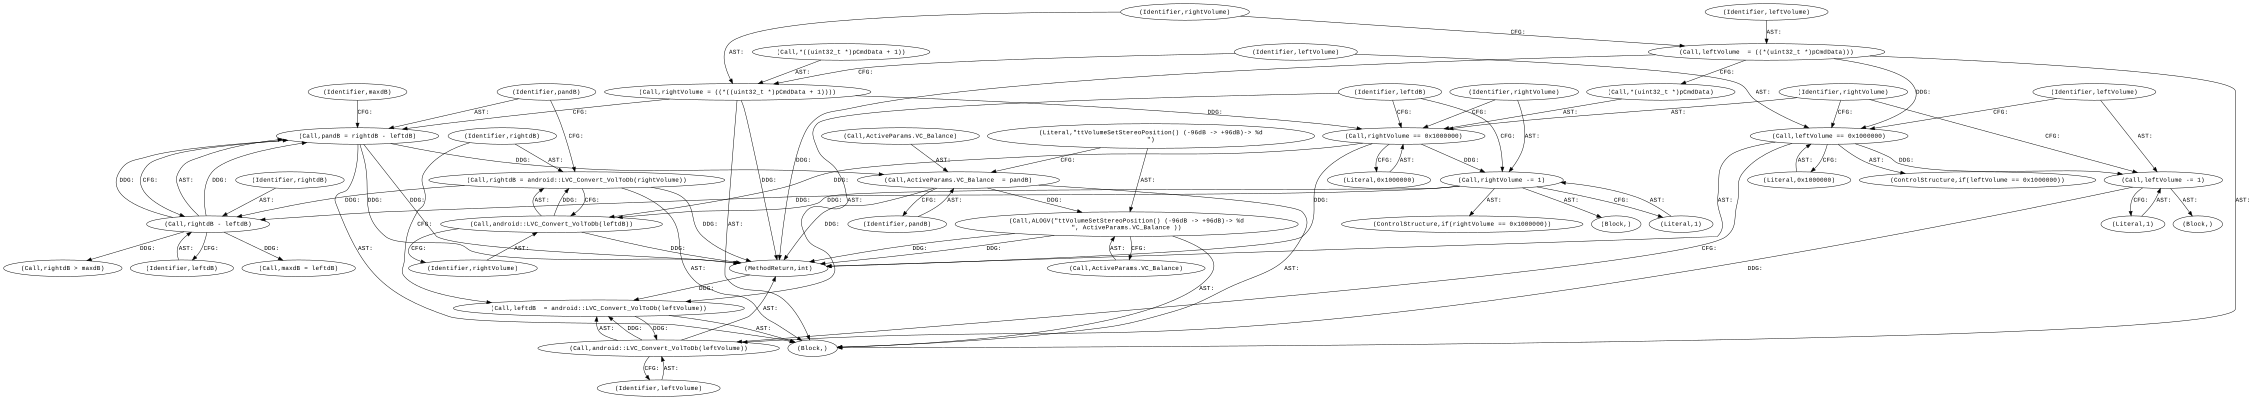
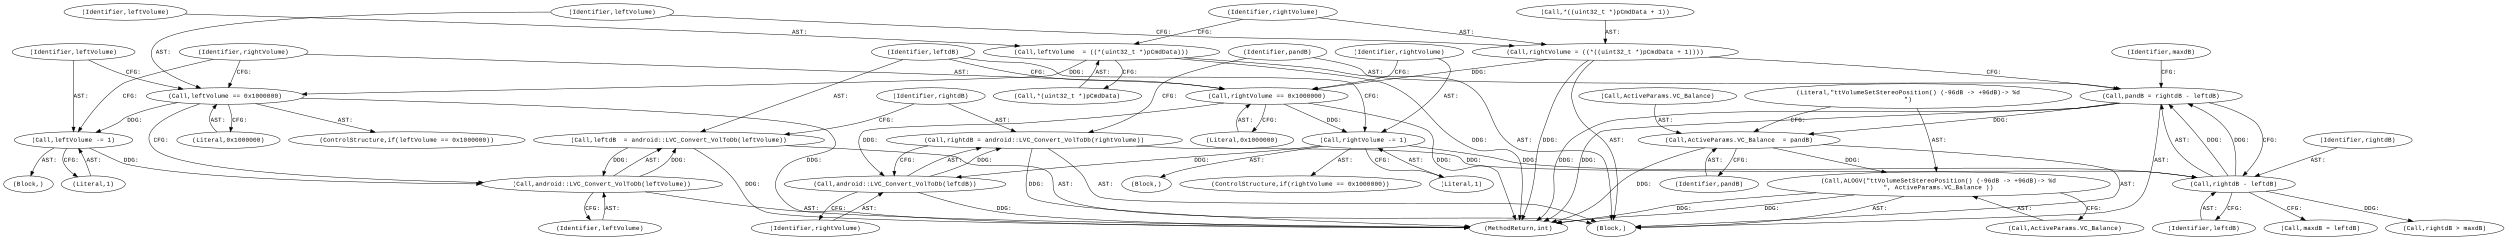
  digraph {
    fontname="Liberation Mono"
    node [fontname="Liberation Mono"]
    edge [fontname="Liberation Mono"]
    n1 [label="(Call,pandB = rightdB - leftdB)"]
    n2 [label="(Call,rightdB - leftdB)"]
    n3 [label="(Call,ActiveParams.VC_Balance  = pandB)"]
    n4 [label="(Block,)"]
    n5 [label="(MethodReturn,int)"]
    n6 [label="(Call,rightdB > maxdB)"]
    n7 [label="(Call,maxdB = leftdB)"]
    n8 [label="(Identifier,leftdB)"]
    n9 [label="(Call,ALOGV(\"\t\tVolumeSetStereoPosition() (-96dB -> +96dB)-> %d\n\", ActiveParams.VC_Balance ))"]
    n10 [label="(Identifier,pandB)"]
    n11 [label="(Call,rightdB = android::LVC_Convert_VolToDb(rightVolume))"]
    n12 [label="(Call,android::LVC_Convert_VolToDb(leftdB))"]
    n13 [label="(Identifier,rightVolume)"]
    n14 [label="(Call,rightVolume == 0x1000000)"]
    n15 [label="(Call,rightVolume -= 1)"]
    n16 [label="(Literal,0x1000000)"]
    n17 [label="(ControlStructure,if(rightVolume == 0x1000000))"]
    n18 [label="(Block,)"]
    n19 [label="(Literal,1)"]
    n20 [label="(Call,rightVolume = ((*((uint32_t *)pCmdData + 1))))"]
    n21 [label="(Call,*((uint32_t *)pCmdData + 1))"]
    n22 [label="(Call,leftdB  = android::LVC_Convert_VolToDb(leftVolume))"]
    n23 [label="(Call,android::LVC_Convert_VolToDb(leftVolume))"]
    n24 [label="(Identifier,leftVolume)"]
    n25 [label="(Call,leftVolume == 0x1000000)"]
    n26 [label="(Call,leftVolume -= 1)"]
    n27 [label="(Literal,0x1000000)"]
    n28 [label="(ControlStructure,if(leftVolume == 0x1000000))"]
    n29 [label="(Literal,1)"]
    n30 [label="(Block,)"]
    n31 [label="(Call,leftVolume  = ((*(uint32_t *)pCmdData)))"]
    n32 [label="(Call,*(uint32_t *)pCmdData)"]
    n33 [label="(Call,ActiveParams.VC_Balance)"]
    n34 [label="(Identifier,leftVolume)"]
    n35 [label="(Identifier,rightdB)"]
    n36 [label="(Identifier,leftdB)"]
    n37 [label="(Identifier,leftVolume)"]
    n38 [label="(Identifier,rightVolume)"]
    n39 [label="(Literal,\"\t\tVolumeSetStereoPosition() (-96dB -> +96dB)-> %d\n\")"]
    n40 [label="(Identifier,rightVolume)"]
    n41 [label="(Identifier,rightVolume)"]
    n42 [label="(Identifier,maxdB)"]
    n43 [label="(Identifier,pandB)"]
    n44 [label="(Identifier,leftVolume)"]
    n45 [label="(Identifier,rightdB)"]
    n46 [label="(Call,ActiveParams.VC_Balance)"]
    n1 -> n2 [label="CFG: "]
    n1 -> n3 [label="DDG: "]
    n1 -> n4 [label="AST: "]
    n1 -> n5 [label="DDG: "]
    n1 -> n5 [label="DDG: "]
    n2 -> n1 [label="AST: "]
    n2 -> n1 [label="DDG: "]
    n2 -> n1 [label="DDG: "]
    n2 -> n6 [label="DDG: "]
-   n2 -> n7 [label="DDG: "]
+   n2 -> n7 [label="CFG: "]
    n2 -> n8 [label="CFG: "]
    n3 -> n4 [label="AST: "]
    n3 -> n5 [label="DDG: "]
    n3 -> n9 [label="DDG: "]
    n3 -> n10 [label="CFG: "]
    n8 -> n2 [label="AST: "]
    n9 -> n4 [label="AST: "]
    n9 -> n5 [label="DDG: "]
    n9 -> n5 [label="DDG: "]
    n9 -> n33 [label="CFG: "]
    n10 -> n3 [label="AST: "]
    n11 -> n2 [label="DDG: "]
    n11 -> n4 [label="AST: "]
    n11 -> n5 [label="DDG: "]
    n11 -> n12 [label="CFG: "]
    n12 -> n5 [label="DDG: "]
    n12 -> n11 [label="AST: "]
    n12 -> n11 [label="DDG: "]
    n12 -> n13 [label="CFG: "]
    n13 -> n12 [label="AST: "]
    n14 -> n5 [label="DDG: "]
    n14 -> n12 [label="DDG: "]
    n14 -> n15 [label="DDG: "]
    n14 -> n16 [label="CFG: "]
    n15 -> n2 [label="DDG: "]
    n15 -> n12 [label="DDG: "]
    n15 -> n17 [label="AST: "]
    n15 -> n18 [label="AST: "]
    n15 -> n19 [label="CFG: "]
    n16 -> n14 [label="AST: "]
    n19 -> n15 [label="AST: "]
    n20 -> n1 [label="CFG: "]
    n20 -> n4 [label="AST: "]
    n20 -> n5 [label="DDG: "]
    n20 -> n14 [label="DDG: "]
    n21 -> n20 [label="AST: "]
    n22 -> n4 [label="AST: "]
-   n5 -> n22 [label="DDG: "]
+   n22 -> n5 [label="DDG: "]
    n22 -> n23 [label="DDG: "]
    n23 -> n5 [label="AST: "]
    n23 -> n22 [label="AST: "]
    n23 -> n22 [label="DDG: "]
    n23 -> n24 [label="CFG: "]
    n24 -> n23 [label="AST: "]
-   n25 -> n5 [label="AST: "]
+   n25 -> n5 [label="DDG: "]
    n25 -> n23 [label="CFG: "]
    n25 -> n26 [label="DDG: "]
    n25 -> n27 [label="CFG: "]
    n25 -> n28 [label="AST: "]
    n26 -> n23 [label="DDG: "]
    n26 -> n29 [label="CFG: "]
    n26 -> n30 [label="AST: "]
    n27 -> n25 [label="AST: "]
    n29 -> n26 [label="AST: "]
    n31 -> n4 [label="AST: "]
    n31 -> n5 [label="DDG: "]
    n31 -> n25 [label="DDG: "]
    n31 -> n32 [label="CFG: "]
-   n32 -> n14 [label="AST: "]
+   n32 -> n31 [label="AST: "]
    n33 -> n9 [label="AST: "]
    n34 -> n31 [label="AST: "]
    n35 -> n2 [label="AST: "]
    n36 -> n14 [label="CFG: "]
    n36 -> n15 [label="CFG: "]
    n36 -> n22 [label="AST: "]
    n37 -> n25 [label="CFG: "]
    n37 -> n26 [label="AST: "]
    n38 -> n14 [label="AST: "]
    n38 -> n25 [label="CFG: "]
    n38 -> n26 [label="CFG: "]
    n39 -> n3 [label="CFG: "]
    n39 -> n9 [label="AST: "]
    n40 -> n14 [label="CFG: "]
    n40 -> n15 [label="AST: "]
    n41 -> n20 [label="AST: "]
    n41 -> n31 [label="CFG: "]
    n42 -> n1 [label="CFG: "]
    n43 -> n1 [label="AST: "]
    n43 -> n11 [label="CFG: "]
    n44 -> n20 [label="CFG: "]
    n44 -> n25 [label="AST: "]
    n45 -> n11 [label="AST: "]
    n45 -> n22 [label="CFG: "]
    n46 -> n3 [label="AST: "]
  }
